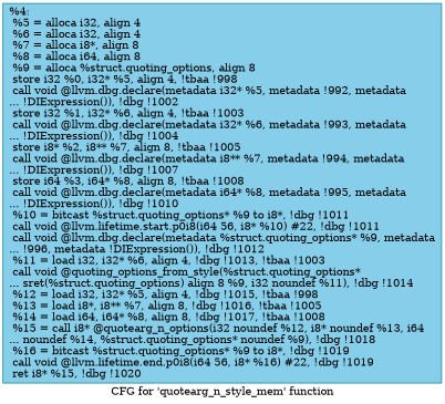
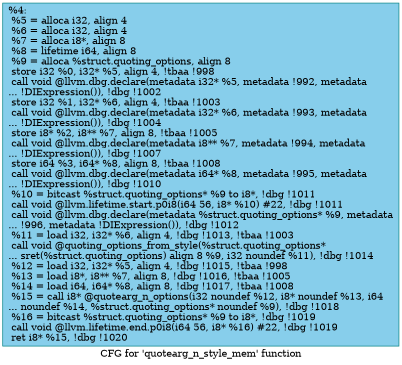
  digraph {
    label="CFG for 'quotearg_n_style_mem' function"
-   n1 [color=teal fillcolor=skyblue label="{%4:\l  %5 = alloca i32, align 4\l  %6 = alloca i32, align 4\l  %7 = alloca i8*, align 8\l  %8 = alloca i64, align 8\l  %9 = alloca %struct.quoting_options, align 8\l  store i32 %0, i32* %5, align 4, !tbaa !998\l  call void @llvm.dbg.declare(metadata i32* %5, metadata !992, metadata\l... !DIExpression()), !dbg !1002\l  store i32 %1, i32* %6, align 4, !tbaa !1003\l  call void @llvm.dbg.declare(metadata i32* %6, metadata !993, metadata\l... !DIExpression()), !dbg !1004\l  store i8* %2, i8** %7, align 8, !tbaa !1005\l  call void @llvm.dbg.declare(metadata i8** %7, metadata !994, metadata\l... !DIExpression()), !dbg !1007\l  store i64 %3, i64* %8, align 8, !tbaa !1008\l  call void @llvm.dbg.declare(metadata i64* %8, metadata !995, metadata\l... !DIExpression()), !dbg !1010\l  %10 = bitcast %struct.quoting_options* %9 to i8*, !dbg !1011\l  call void @llvm.lifetime.start.p0i8(i64 56, i8* %10) #22, !dbg !1011\l  call void @llvm.dbg.declare(metadata %struct.quoting_options* %9, metadata\l... !996, metadata !DIExpression()), !dbg !1012\l  %11 = load i32, i32* %6, align 4, !dbg !1013, !tbaa !1003\l  call void @quoting_options_from_style(%struct.quoting_options*\l... sret(%struct.quoting_options) align 8 %9, i32 noundef %11), !dbg !1014\l  %12 = load i32, i32* %5, align 4, !dbg !1015, !tbaa !998\l  %13 = load i8*, i8** %7, align 8, !dbg !1016, !tbaa !1005\l  %14 = load i64, i64* %8, align 8, !dbg !1017, !tbaa !1008\l  %15 = call i8* @quotearg_n_options(i32 noundef %12, i8* noundef %13, i64\l... noundef %14, %struct.quoting_options* noundef %9), !dbg !1018\l  %16 = bitcast %struct.quoting_options* %9 to i8*, !dbg !1019\l  call void @llvm.lifetime.end.p0i8(i64 56, i8* %16) #22, !dbg !1019\l  ret i8* %15, !dbg !1020\l}" shape=record style=filled]
+   n1 [color=teal fillcolor=skyblue label="{%4:\l  %5 = alloca i32, align 4\l  %6 = alloca i32, align 4\l  %7 = alloca i8*, align 8\l  %8 = lifetime i64, align 8\l  %9 = alloca %struct.quoting_options, align 8\l  store i32 %0, i32* %5, align 4, !tbaa !998\l  call void @llvm.dbg.declare(metadata i32* %5, metadata !992, metadata\l... !DIExpression()), !dbg !1002\l  store i32 %1, i32* %6, align 4, !tbaa !1003\l  call void @llvm.dbg.declare(metadata i32* %6, metadata !993, metadata\l... !DIExpression()), !dbg !1004\l  store i8* %2, i8** %7, align 8, !tbaa !1005\l  call void @llvm.dbg.declare(metadata i8** %7, metadata !994, metadata\l... !DIExpression()), !dbg !1007\l  store i64 %3, i64* %8, align 8, !tbaa !1008\l  call void @llvm.dbg.declare(metadata i64* %8, metadata !995, metadata\l... !DIExpression()), !dbg !1010\l  %10 = bitcast %struct.quoting_options* %9 to i8*, !dbg !1011\l  call void @llvm.lifetime.start.p0i8(i64 56, i8* %10) #22, !dbg !1011\l  call void @llvm.dbg.declare(metadata %struct.quoting_options* %9, metadata\l... !996, metadata !DIExpression()), !dbg !1012\l  %11 = load i32, i32* %6, align 4, !dbg !1013, !tbaa !1003\l  call void @quoting_options_from_style(%struct.quoting_options*\l... sret(%struct.quoting_options) align 8 %9, i32 noundef %11), !dbg !1014\l  %12 = load i32, i32* %5, align 4, !dbg !1015, !tbaa !998\l  %13 = load i8*, i8** %7, align 8, !dbg !1016, !tbaa !1005\l  %14 = load i64, i64* %8, align 8, !dbg !1017, !tbaa !1008\l  %15 = call i8* @quotearg_n_options(i32 noundef %12, i8* noundef %13, i64\l... noundef %14, %struct.quoting_options* noundef %9), !dbg !1018\l  %16 = bitcast %struct.quoting_options* %9 to i8*, !dbg !1019\l  call void @llvm.lifetime.end.p0i8(i64 56, i8* %16) #22, !dbg !1019\l  ret i8* %15, !dbg !1020\l}" shape=record style=filled]
  }
